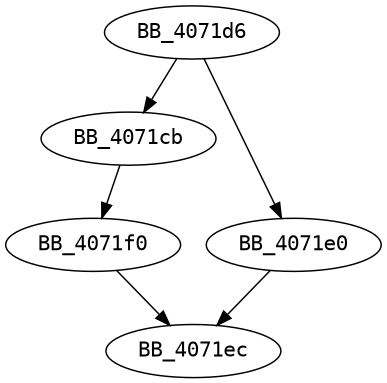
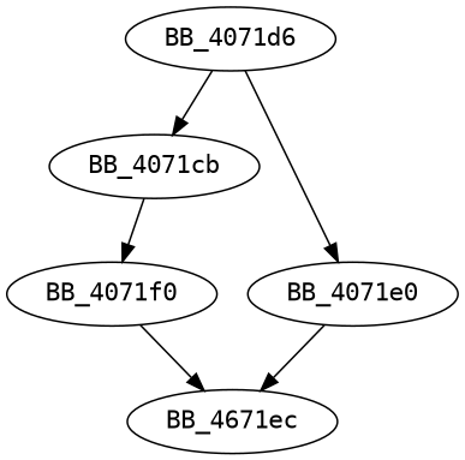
  digraph {
    fontname="DejaVu Sans Mono"
    node [fontname="DejaVu Sans Mono"]
    edge [fontname="DejaVu Sans Mono"]
    BB_4071cb
    BB_4071f0
    BB_4071d6
    BB_4071e0
-   BB_4071ec
+   BB_4071ec [label=BB_4671ec]
    BB_4071cb -> BB_4071f0
    BB_4071f0 -> BB_4071ec
    BB_4071d6 -> BB_4071cb
    BB_4071d6 -> BB_4071e0
    BB_4071e0 -> BB_4071ec
  }
